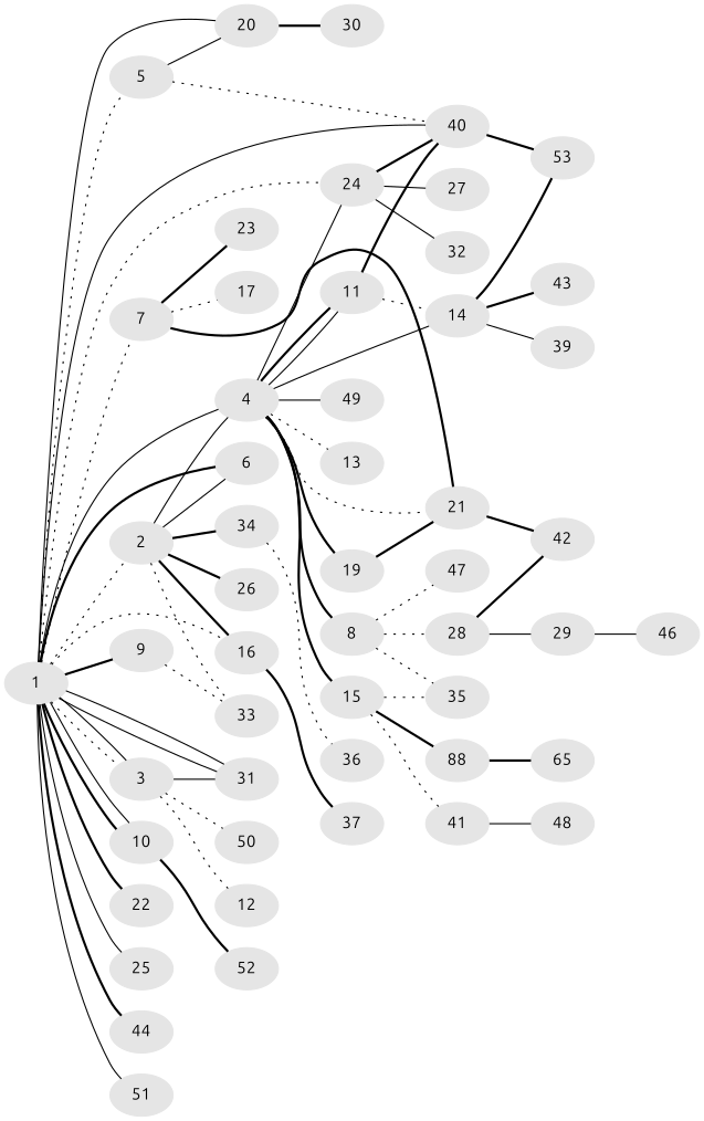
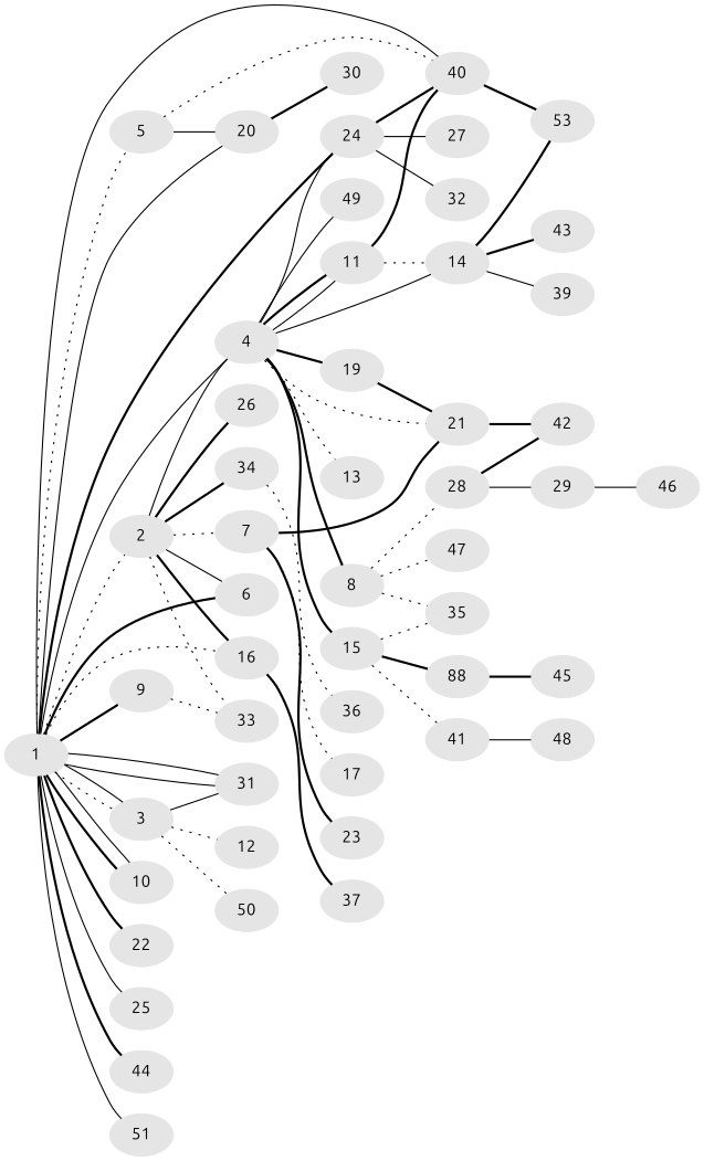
  graph {
    fontname=Ubuntu
    rankdir=LR
    node [color=gray90 fontname=Ubuntu style=filled]
    edge [fontname=Ubuntu style=bold]
    1
    2
    3
    4
    5
    6
    7
    9
    10
    16
    20
    22
    24
    25
    31
    40
    44
    51
    26
    33
    34
    12
    50
    8
    11
    13
    14
    15
    19
    21
    49
    17
    23
-   52
    37
    30
    27
    32
    53
    36
    28
    35
    47
    39
    43
    n46 [label=88]
    41
    42
    29
-   45 [label=65]
+   45
    48
    46
    1 -- 2 [style=dotted]
    1 -- 3 [style=dotted]
    1 -- 3 [style=solid]
    1 -- 4 [style=solid]
    1 -- 5 [style=dotted]
    1 -- 6
-   1 -- 7 [style=dotted]
+   2 -- 7 [style=dotted]
    1 -- 9
    1 -- 10
    1 -- 10 [style=solid]
    1 -- 16 [style=dotted]
    1 -- 20 [style=solid]
    1 -- 22
-   1 -- 24 [style=dotted]
+   1 -- 24
    1 -- 25 [style=solid]
    1 -- 31 [style=solid]
    1 -- 31 [style=solid]
    1 -- 40 [style=solid]
    1 -- 44
    1 -- 51 [style=solid]
    2 -- 4 [style=solid]
    2 -- 6 [style=solid]
    2 -- 16
    2 -- 26
    2 -- 33 [style=dotted]
    2 -- 34
    3 -- 31 [style=solid]
    3 -- 12 [style=dotted]
    3 -- 50 [style=dotted]
    4 -- 24 [style=solid]
    4 -- 8
    4 -- 11 [style=solid]
    4 -- 11
    4 -- 13 [style=dotted]
    4 -- 14 [style=solid]
    4 -- 15
    4 -- 19
    4 -- 21 [style=dotted]
    4 -- 49 [style=solid]
    5 -- 20 [style=solid]
    5 -- 40 [style=dotted]
    7 -- 21
    7 -- 17 [style=dotted]
    7 -- 23
    9 -- 33 [style=dotted]
-   10 -- 52
    16 -- 37
    20 -- 30
    24 -- 40
    24 -- 27 [style=solid]
    24 -- 32 [style=solid]
    40 -- 53
    34 -- 36 [style=dotted]
    8 -- 28 [style=dotted]
    8 -- 35 [style=dotted]
    8 -- 47 [style=dotted]
    11 -- 40
    11 -- 14 [style=dotted]
    14 -- 53
    14 -- 39 [style=solid]
    14 -- 43
    15 -- 35 [style=dotted]
    15 -- n46
    15 -- 41 [style=dotted]
    19 -- 21
    21 -- 42
    28 -- 42
    28 -- 29 [style=solid]
    n46 -- 45
    41 -- 48 [style=solid]
    29 -- 46 [style=solid]
  }
